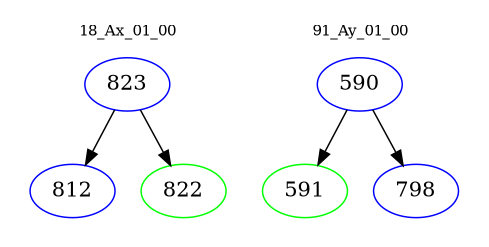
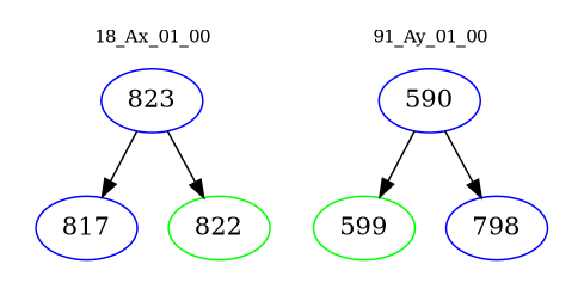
  digraph {
    node [color=blue]
    edge [color=black]
    n1 [label=823]
-   n2 [label=812]
+   n2 [label=817]
    n3 [color=green label=822]
    n4 [label=590]
-   n5 [color=green label=591]
+   n5 [color=green label=599]
    n6 [label=798]
    subgraph cluster_1 {
      color=white
      fontsize=10
      label="18_Ax_01_00"
      n1
      n2
      n3
    }
    subgraph cluster_2 {
      color=white
      fontsize=10
      label="91_Ay_01_00"
      n4
      n5
      n6
    }
    n1 -> n2
    n1 -> n3
    n4 -> n5
    n4 -> n6
  }
